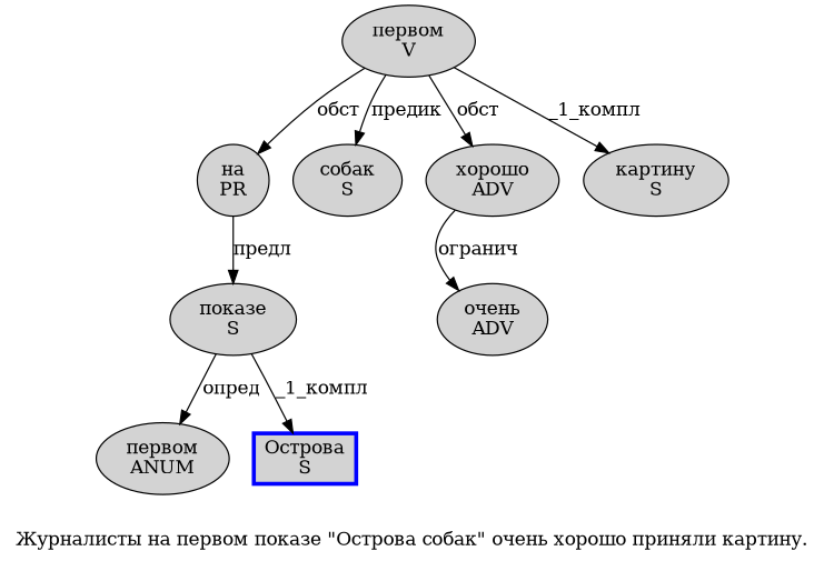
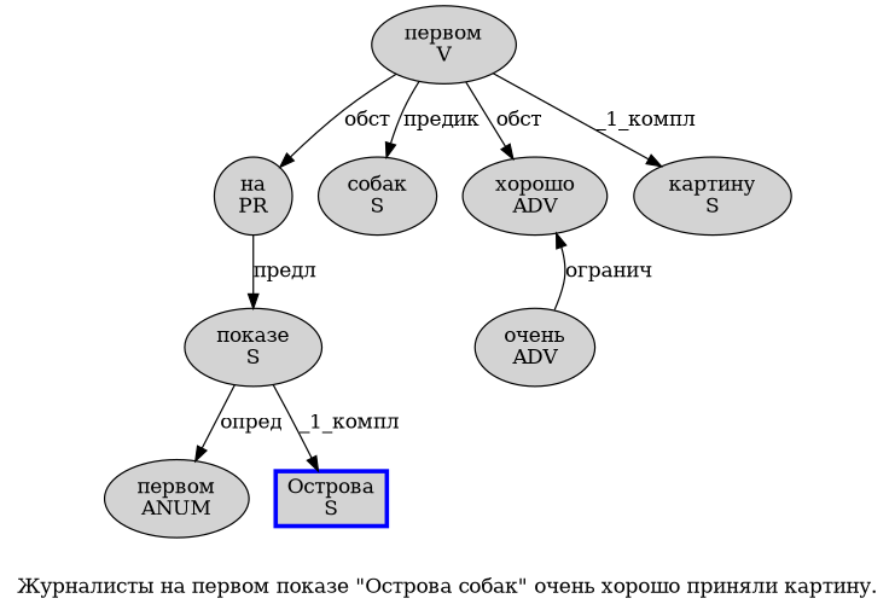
  digraph {
    label="Журналисты на первом показе \"Острова собак\" очень хорошо приняли картину."
    node [fillcolor=lightgray penwidth=1 shape=ellipse style=filled]
    n1 [label="на\nPR"]
    n2 [label="показе\nS"]
    n3 [label="первом\nANUM"]
    n4 [color=blue label="Острова\nS" penwidth=3 shape=box]
    n5 [label="собак\nS"]
    n6 [label="очень\nADV"]
    n7 [label="хорошо\nADV"]
    n8 [label="первом\nV"]
    n9 [label="картину\nS"]
    n1 -> n2 [label="предл"]
    n2 -> n3 [label="опред"]
    n2 -> n4 [label="_1_компл"]
-   n7 -> n6 [label="огранич"]
+   n6 -> n7 [label="огранич"]
    n8 -> n1 [label="обст"]
    n8 -> n5 [label="предик"]
    n8 -> n7 [label="обст"]
    n8 -> n9 [label="_1_компл"]
  }
